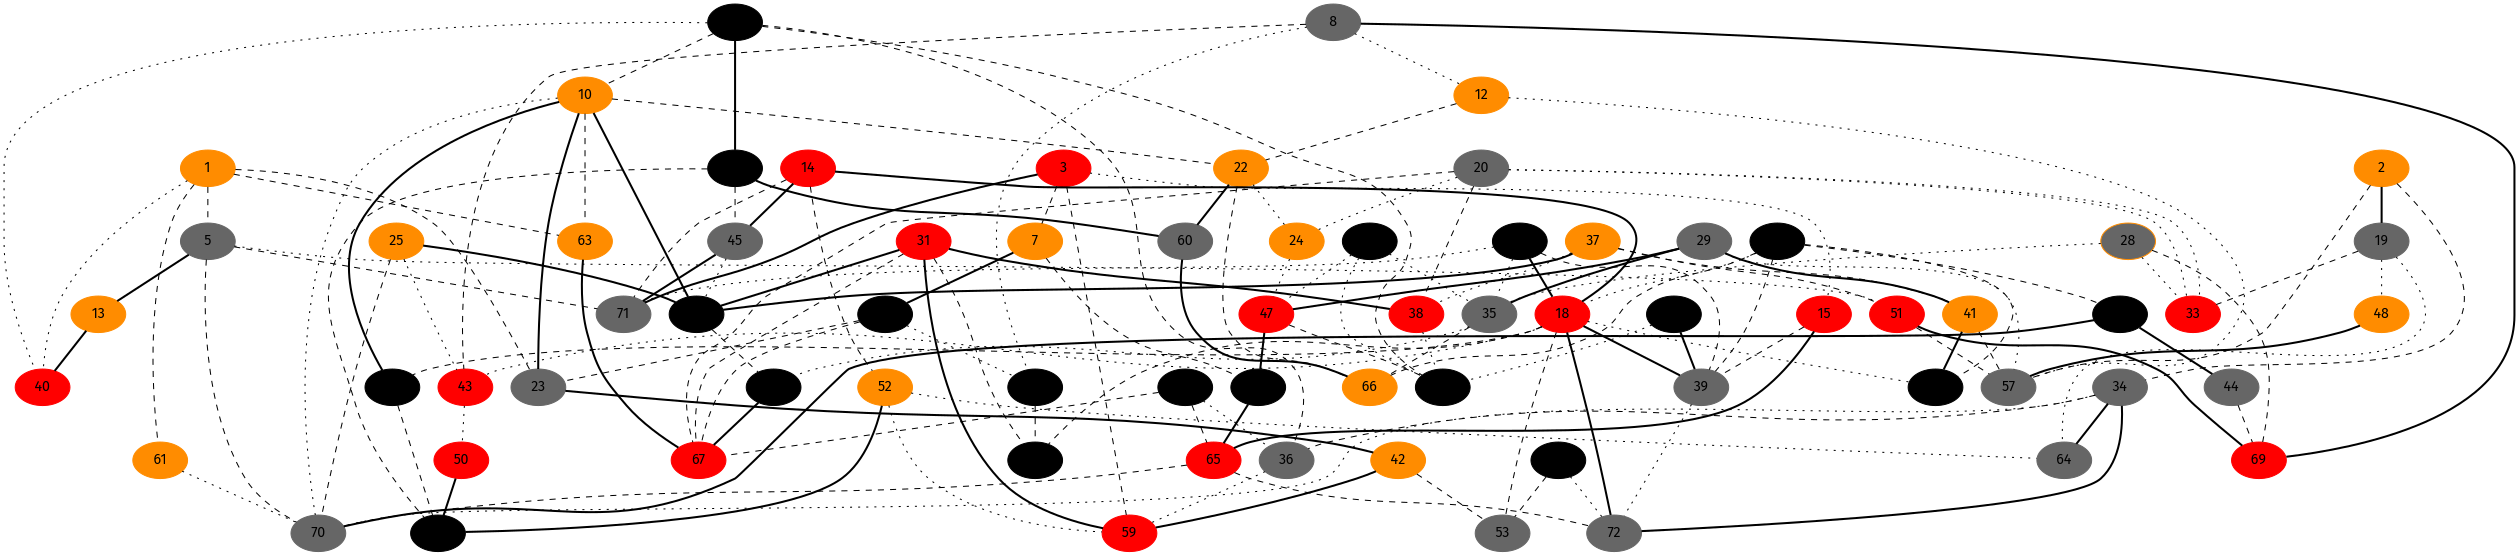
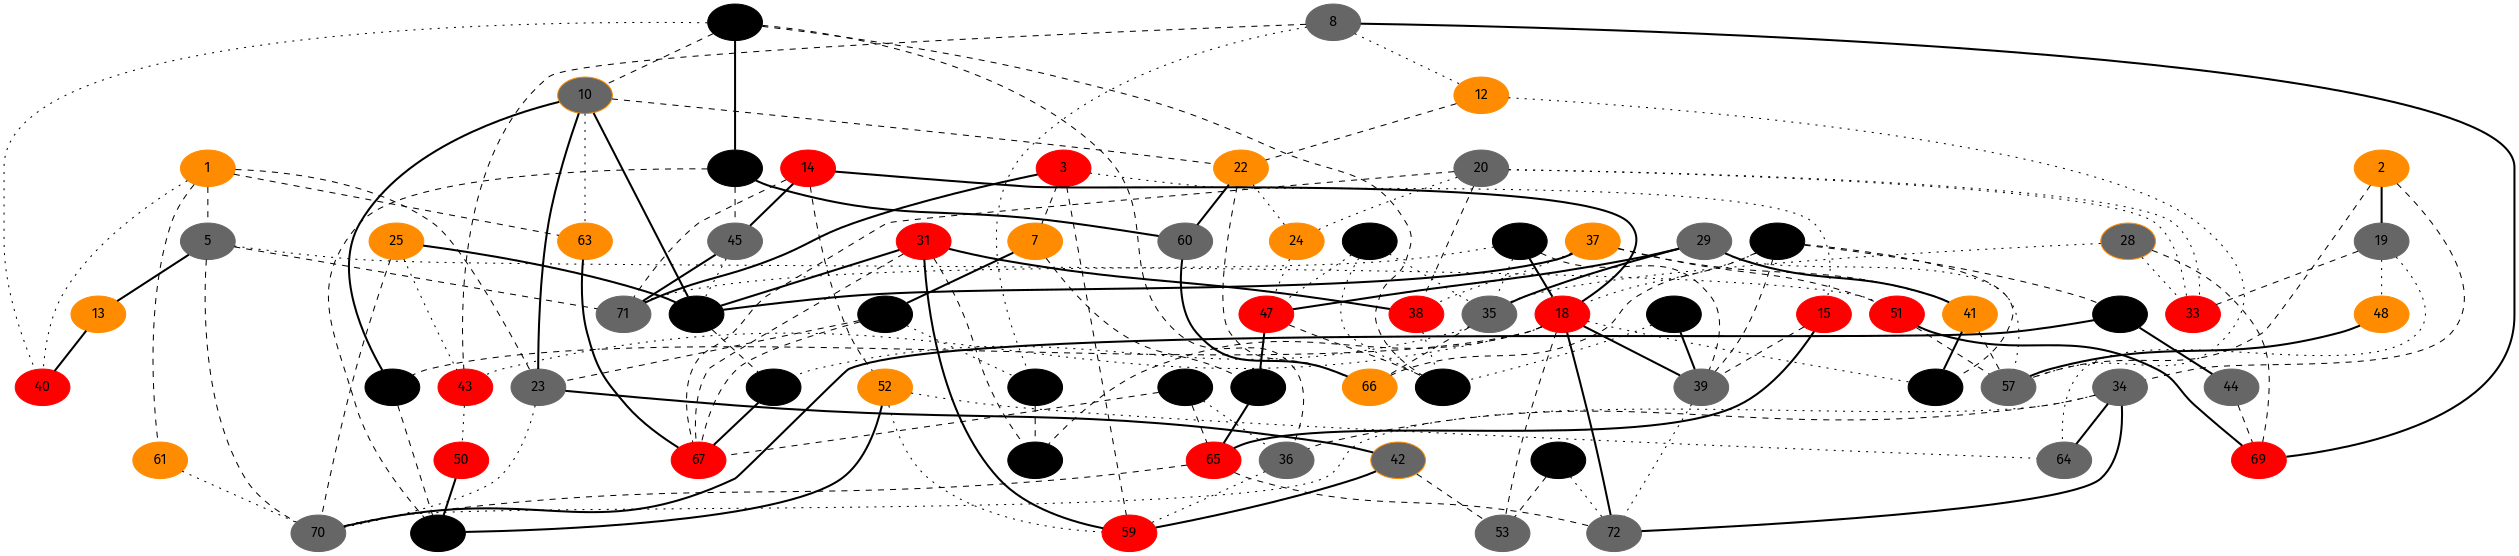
  graph {
    fontname="Fira Sans"
    node [color=gray40 fontname="Fira Sans" style=filled]
    edge [fontname="Fira Sans" style=dashed]
    1 [color=darkorange]
    5
    23
    40 [color=red]
    61 [color=darkorange]
    63 [color=darkorange]
    71
    13 [color=darkorange]
    51 [color=red]
    70
-   42 [color=darkorange]
+   42 [color=darkorange fillcolor=gray40]
    67 [color=red]
    2 [color=darkorange]
    19
    34
    57
    33 [color=red]
    48 [color=darkorange]
    64
    36
    72
    3 [color=red]
    7 [color=darkorange]
    15 [color=red]
    59 [color=red]
    9 [color=black]
    58 [color=black]
    65 [color=red]
    39
    4 [color=black]
    69 [color=red]
    6 [color=black]
-   10 [color=darkorange]
+   10 [color=darkorange fillcolor=gray40]
    11 [color=black]
    56 [color=black]
    22 [color=darkorange]
    46 [color=black]
    55 [color=black]
    45
    60
    68 [color=black]
    30 [color=black]
    12 [color=darkorange]
    8
    43 [color=red]
    54 [color=black]
    50 [color=red]
    66 [color=darkorange]
    24 [color=darkorange]
    62 [color=black]
    14 [color=red]
    18 [color=red]
    52 [color=darkorange]
    49 [color=black]
    53
    16 [color=black]
    35
    17 [color=black]
    32 [color=black]
    44
    20
    38 [color=red]
    47 [color=red]
    21 [color=black]
    25 [color=darkorange]
    26 [color=black]
    27 [color=black]
    28 [color=darkorange fillcolor=gray40]
    29
    41 [color=darkorange]
    31 [color=red]
    37 [color=darkorange]
    1 -- 5
    1 -- 23
    1 -- 40 [style=dotted]
    1 -- 61
    1 -- 63
    5 -- 71
    5 -- 13 [style=bold]
    5 -- 51 [style=dotted]
    5 -- 70
    23 -- 42 [style=bold]
    61 -- 70 [style=dotted]
    63 -- 67 [style=bold]
    13 -- 40 [style=bold]
    51 -- 57
    51 -- 69 [style=bold]
    42 -- 59 [style=bold]
    42 -- 53
    2 -- 19 [style=bold]
    2 -- 34
    2 -- 57
    19 -- 33
    19 -- 48 [style=dotted]
    19 -- 64 [style=dotted]
    34 -- 70 [style=dotted]
    34 -- 64 [style=bold]
    34 -- 36
    34 -- 72 [style=bold]
    48 -- 57 [style=bold]
    36 -- 59 [style=dotted]
    3 -- 71 [style=bold]
    3 -- 7
    3 -- 15 [style=dotted]
    3 -- 59
    7 -- 9 [style=bold]
    7 -- 58
    15 -- 65 [style=bold]
    15 -- 39
    9 -- 23
    9 -- 67
    9 -- 30 [style=dotted]
    58 -- 65 [style=bold]
    65 -- 70
    65 -- 72
    39 -- 72 [style=dotted]
    4 -- 67
    4 -- 36 [style=dotted]
    4 -- 65
    6 -- 40 [style=dotted]
    6 -- 36
    6 -- 10
    6 -- 11 [style=bold]
    6 -- 56
    10 -- 23 [style=bold]
-   10 -- 63
-   10 -- 70 [style=dotted]
+   10 -- 63 [style=dotted]
+   23 -- 70 [style=dotted]
    10 -- 22
    10 -- 46 [style=bold]
    10 -- 55 [style=bold]
    11 -- 45
    11 -- 60 [style=bold]
    11 -- 68
    22 -- 60 [style=bold]
    22 -- 66
    22 -- 24 [style=dotted]
    46 -- 62
    55 -- 68
    45 -- 71 [style=bold]
    45 -- 46 [style=dotted]
    60 -- 66 [style=bold]
    30 -- 54
    12 -- 57 [style=dotted]
    12 -- 22
    8 -- 69 [style=bold]
    8 -- 30 [style=dotted]
    8 -- 12 [style=dotted]
    8 -- 43
    43 -- 50 [style=dotted]
    50 -- 68 [style=bold]
    24 -- 47 [style=dotted]
    62 -- 67 [style=bold]
    14 -- 71
    14 -- 45 [style=bold]
    14 -- 18 [style=bold]
    14 -- 52
    18 -- 72 [style=bold]
    18 -- 39 [style=bold]
    18 -- 55
    18 -- 43 [style=dotted]
    18 -- 54
    18 -- 49 [style=dotted]
    18 -- 53
    52 -- 64 [style=dotted]
    52 -- 59 [style=dotted]
    52 -- 68 [style=bold]
    16 -- 71 [style=dotted]
    16 -- 39
    16 -- 18 [style=bold]
    16 -- 35 [style=dotted]
    35 -- 66
    35 -- 62 [style=dotted]
    17 -- 39
    17 -- 66
    17 -- 18 [style=dotted]
    17 -- 49
    17 -- 32
    32 -- 70 [style=bold]
    32 -- 44 [style=bold]
    44 -- 69
    20 -- 67
    20 -- 33 [style=dotted]
    20 -- 33 [style=dotted]
    20 -- 24 [style=dotted]
    20 -- 38
    38 -- 56 [style=dotted]
    47 -- 58 [style=bold]
    47 -- 56
    21 -- 72 [style=dotted]
    21 -- 53
    25 -- 70
    25 -- 46 [style=bold]
    25 -- 43 [style=dotted]
    26 -- 39 [style=bold]
    26 -- 56 [style=dotted]
    27 -- 56 [style=dotted]
    27 -- 35 [style=dotted]
    27 -- 47 [style=dotted]
    28 -- 33 [style=dotted]
    28 -- 69
    28 -- 35 [style=dotted]
    29 -- 57 [style=dotted]
    29 -- 35 [style=bold]
    29 -- 47 [style=bold]
    29 -- 41 [style=bold]
    41 -- 57
    41 -- 49 [style=bold]
    31 -- 67
    31 -- 59 [style=bold]
    31 -- 46 [style=bold]
    31 -- 54
    31 -- 38 [style=bold]
    37 -- 51
    37 -- 46 [style=bold]
    37 -- 38 [style=dotted]
    37 -- 41
  }
